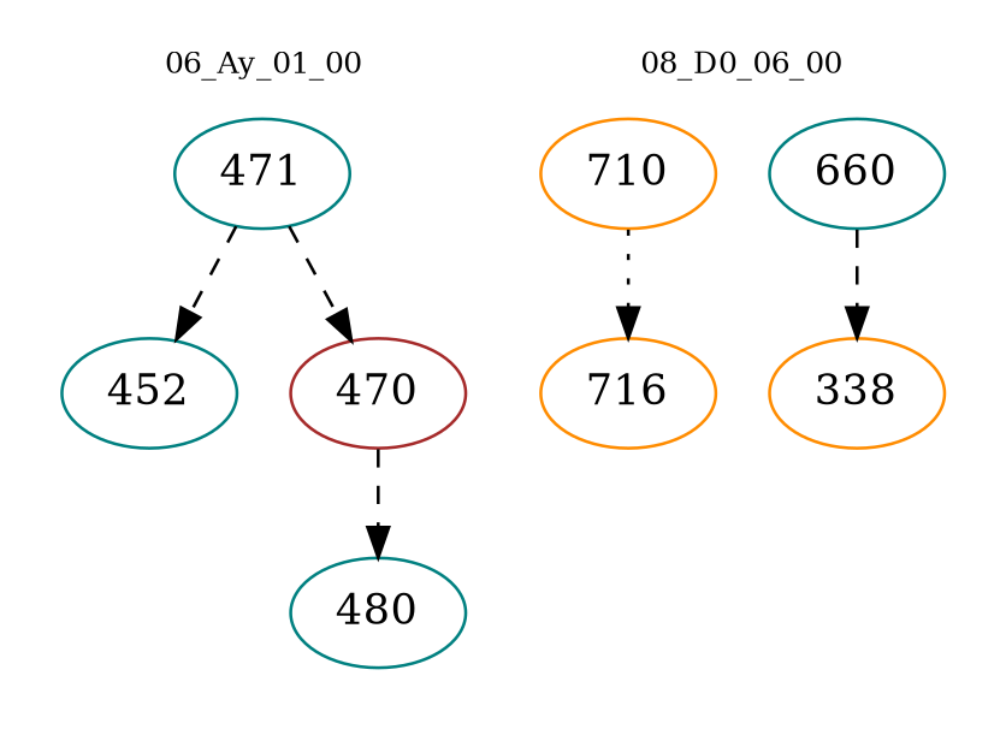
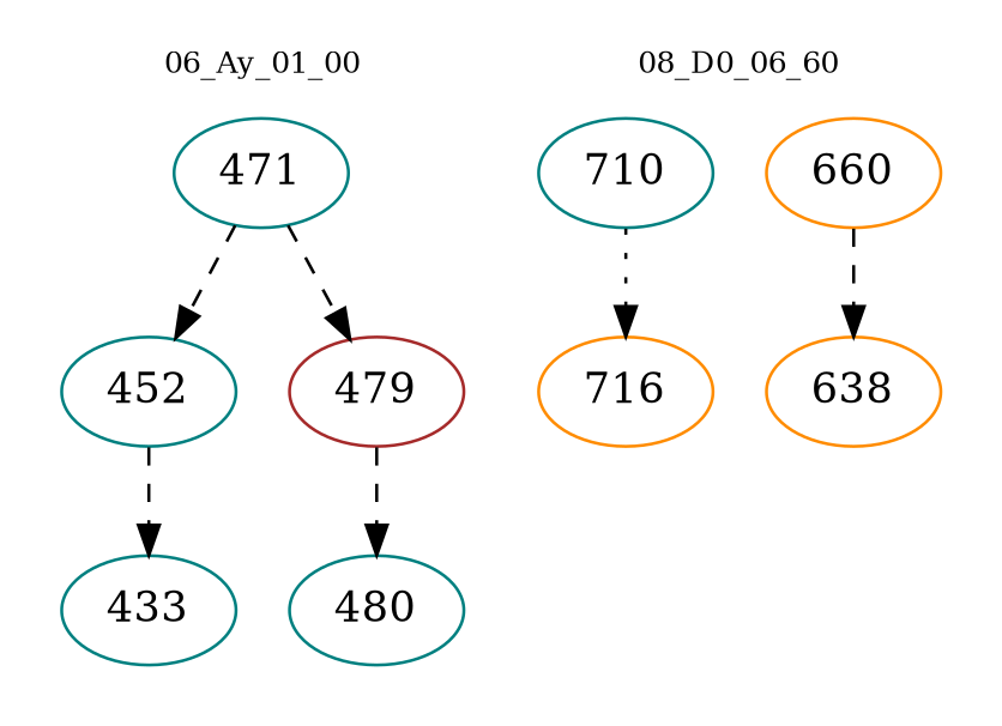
  digraph {
    node [color=teal]
    edge [color=black style=dashed]
    n1 [label=471]
    n2 [label=452]
-   n3 [color=brown label=470]
+   n3 [color=brown label=479]
+   n4 [label=433]
    n5 [label=480]
-   n6 [label=660]
-   n7 [color=darkorange label=710]
-   n8 [color=darkorange label=338]
+   n6 [color=darkorange label=660]
+   n7 [label=710]
+   n8 [color=darkorange label=638]
    n9 [color=darkorange label=716]
    subgraph cluster_1 {
      color=white
      fontsize=10
      label="06_Ay_01_00"
      n1
      n2
      n3
+     n4
      n5
    }
    subgraph cluster_2 {
      color=white
      fontsize=10
-     label="08_D0_06_00"
+     label="08_D0_06_60"
      n6
      n7
      n8
      n9
    }
    n1 -> n2
    n1 -> n3
+   n2 -> n4
    n3 -> n5
    n6 -> n8
    n7 -> n9 [style=dotted]
  }
